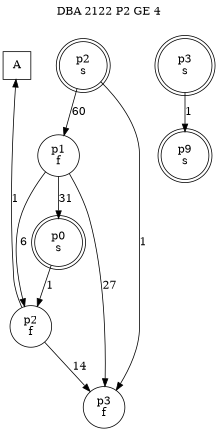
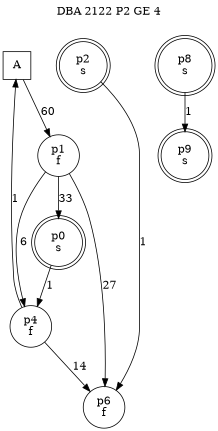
  digraph {
    label=" DBA 2122 P2 GE 4 "
    labelloc=tl
    rankdir=TB
    node [shape=doublecircle]
    n1 [label=A shape=square]
    n2 [label="p1\nf" shape=circle]
    n3 [label="p0\ns"]
-   n4 [label="p2\nf" shape=circle]
-   n5 [label="p3\nf" shape=circle]
+   n4 [label="p4\nf" shape=circle]
+   n5 [label="p6\nf" shape=circle]
    n6 [label="p2\ns"]
-   n7 [label="p3\ns"]
+   n7 [label="p8\ns"]
    n8 [label="p9\ns"]
-   n6 -> n2 [label=60]
-   n2 -> n3 [label=31]
+   n1 -> n2 [label=60]
+   n2 -> n3 [label=33]
    n2 -> n4 [label=6]
    n2 -> n5 [label=27]
    n3 -> n4 [label=1]
    n4 -> n1 [label=1]
    n4 -> n5 [label=14]
    n6 -> n5 [label=1]
    n7 -> n8 [label=1]
  }
